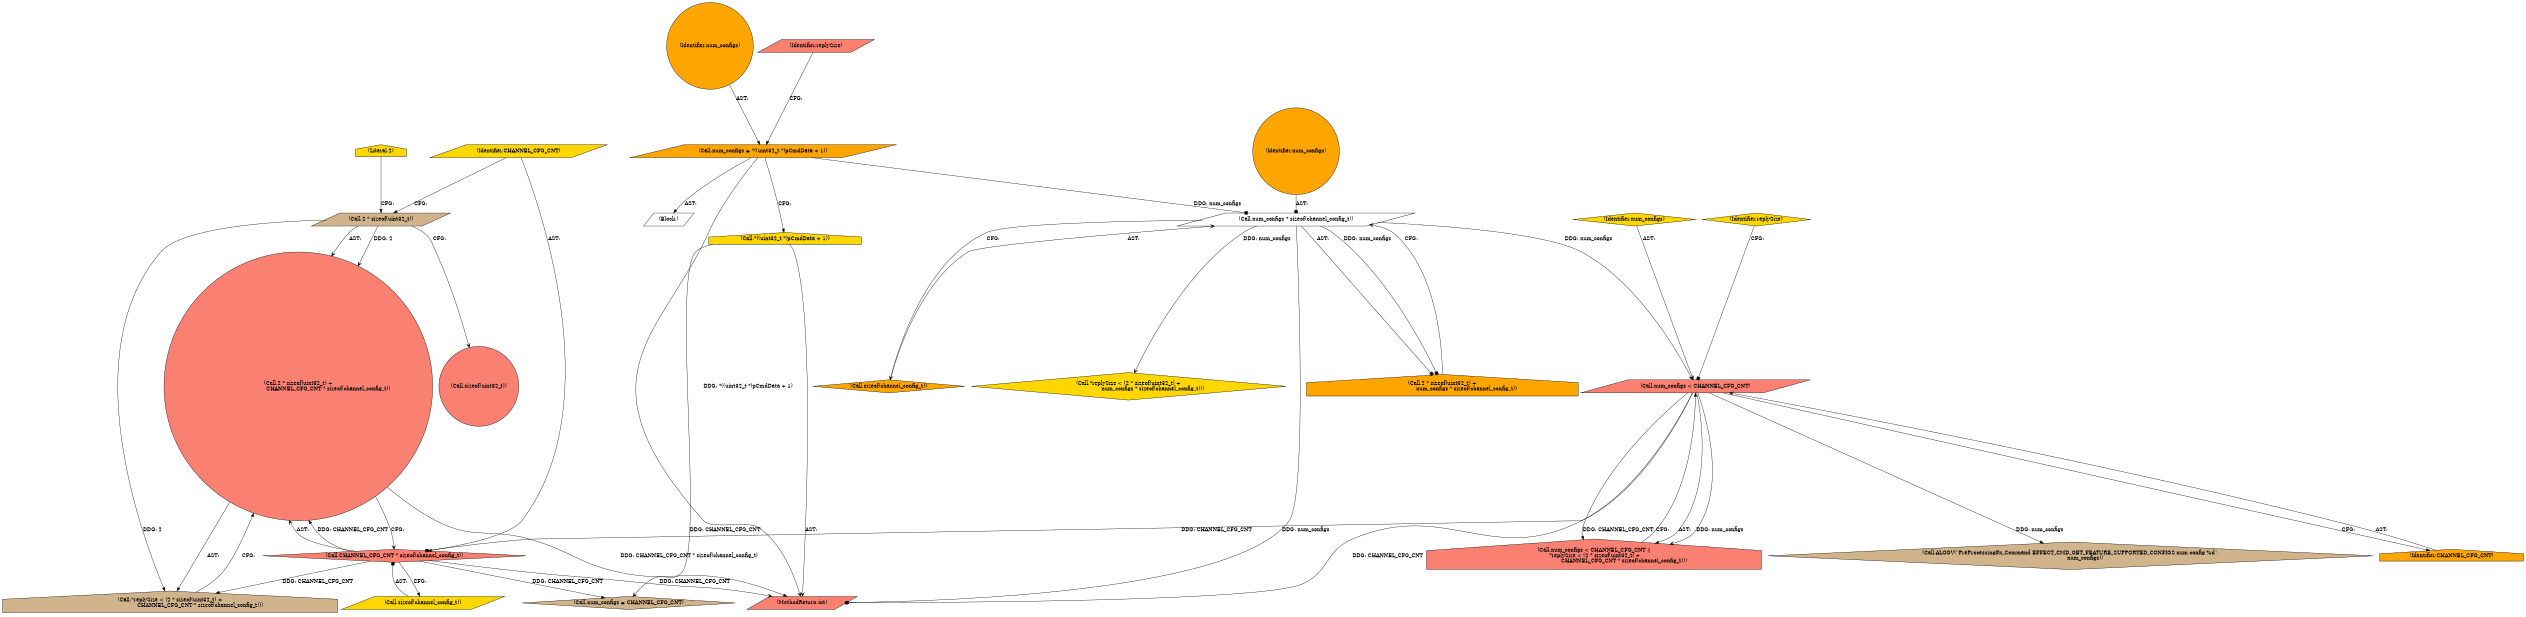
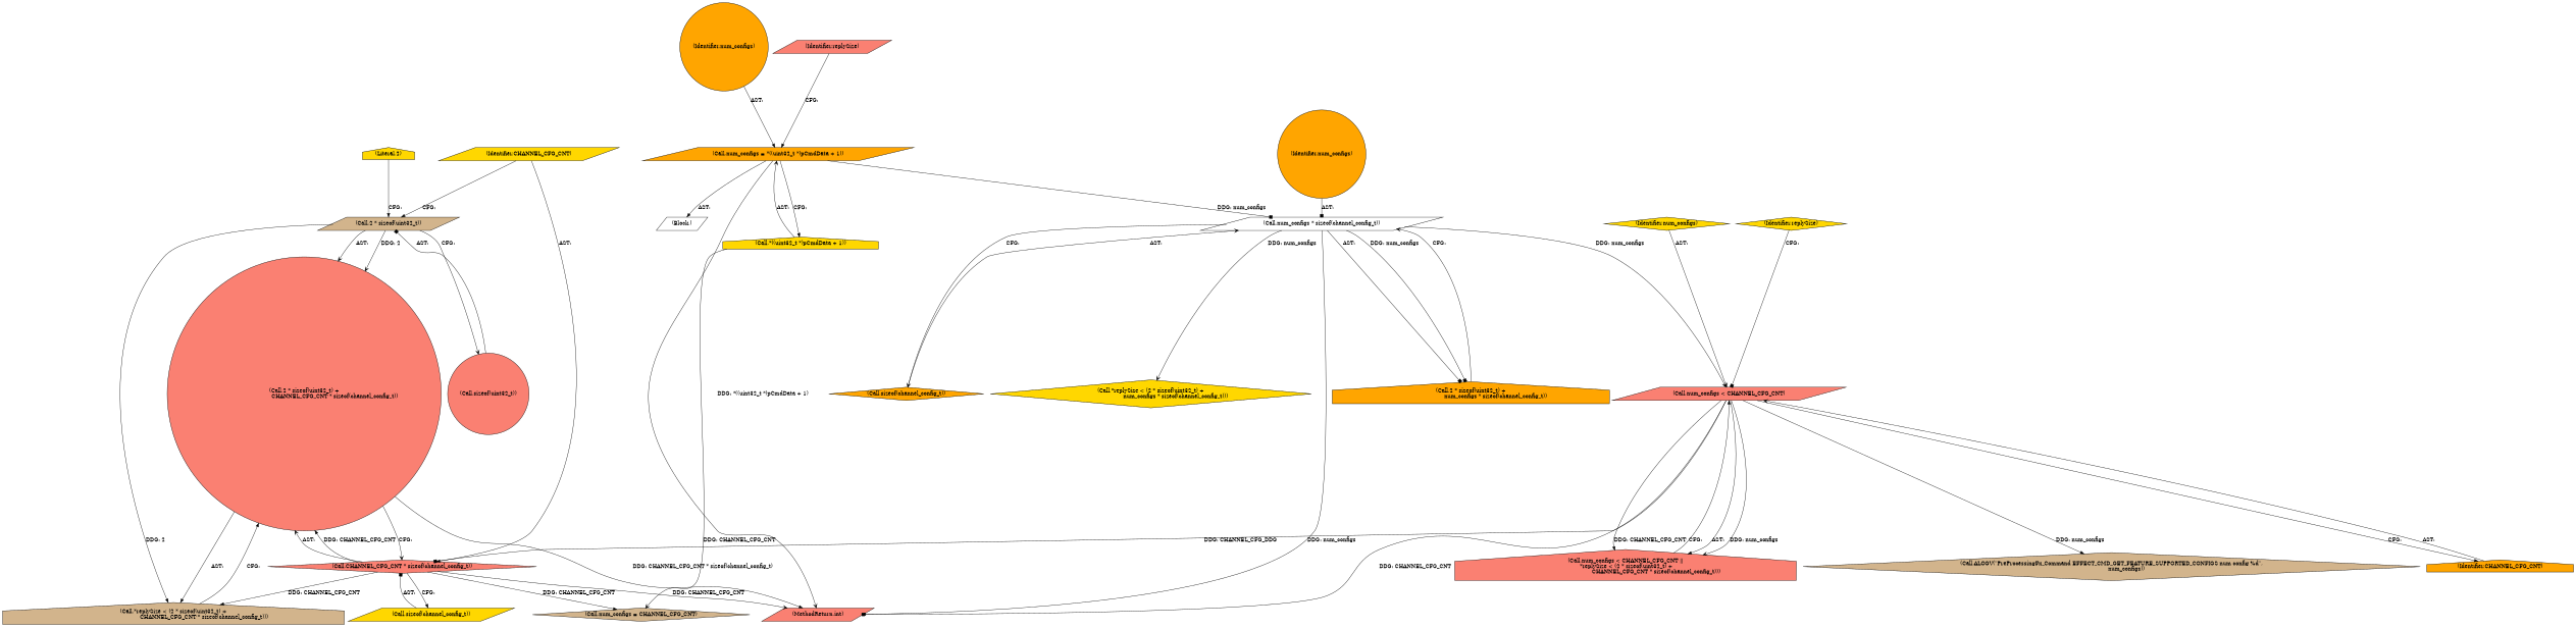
  digraph {
    node [fillcolor=salmon shape=parallelogram style=filled]
    edge [arrowhead=normal]
    n1 [label="(Call,2 * sizeof(uint32_t) +\n                                     CHANNEL_CFG_CNT * sizeof(channel_config_t))" shape=circle]
    n2 [label="(Call,CHANNEL_CFG_CNT * sizeof(channel_config_t))" shape=diamond]
    n3 [fillcolor=tan label="(Call,*replySize < (2 * sizeof(uint32_t) +\n                                     CHANNEL_CFG_CNT * sizeof(channel_config_t)))" shape=house]
    n4 [label="(MethodReturn,int)"]
    n5 [fillcolor=gold label="(Call,sizeof(channel_config_t))"]
    n6 [fillcolor=tan label="(Call,num_configs = CHANNEL_CFG_CNT)" shape=diamond]
    n7 [fillcolor=tan label="(Call,2 * sizeof(uint32_t))"]
    n8 [label="(Call,sizeof(uint32_t))" shape=circle]
    n9 [label="(Call,num_configs < CHANNEL_CFG_CNT)"]
    n10 [label="(Call,num_configs < CHANNEL_CFG_CNT ||\n *replySize < (2 * sizeof(uint32_t) +\n                                     CHANNEL_CFG_CNT * sizeof(channel_config_t)))" shape=house]
    n11 [fillcolor=tan label="(Call,ALOGV(\"PreProcessingFx_Command EFFECT_CMD_GET_FEATURE_SUPPORTED_CONFIGS num config %d\",\n                  num_configs))" shape=diamond]
    n12 [fillcolor=orange label="(Identifier,CHANNEL_CFG_CNT)" shape=house]
    n13 [fillcolor=white label="(Call,num_configs * sizeof(channel_config_t))"]
    n14 [fillcolor=orange label="(Call,2 * sizeof(uint32_t) +\n                              num_configs * sizeof(channel_config_t))" shape=house]
    n15 [fillcolor=orange label="(Call,sizeof(channel_config_t))" shape=diamond]
    n16 [fillcolor=gold label="(Call,*replySize < (2 * sizeof(uint32_t) +\n                              num_configs * sizeof(channel_config_t)))" shape=diamond]
    n17 [fillcolor=orange label="(Call,num_configs = *((uint32_t *)pCmdData + 1))"]
    n18 [fillcolor=gold label="(Call,*((uint32_t *)pCmdData + 1))" shape=house]
    n19 [fillcolor=white label="(Block,)"]
    n20 [fillcolor=orange label="(Identifier,num_configs)" shape=circle]
    n21 [label="(Identifier,replySize)"]
    n22 [fillcolor=gold label="(Literal,2)" shape=house]
    n23 [fillcolor=gold label="(Identifier,CHANNEL_CFG_CNT)"]
    n24 [fillcolor=gold label="(Identifier,num_configs)" shape=diamond]
    n25 [fillcolor=orange label="(Identifier,num_configs)" shape=circle]
    n26 [fillcolor=gold label="(Identifier,replySize)" shape=diamond]
    n1 -> n2 [arrowhead=vee label="CFG: "]
    n1 -> n3 [label="AST: "]
    n1 -> n4 [label="DDG: CHANNEL_CFG_CNT * sizeof(channel_config_t)"]
    n2 -> n1 [arrowhead=vee label="AST: "]
    n2 -> n1 [label="DDG: CHANNEL_CFG_CNT"]
    n2 -> n3 [label="DDG: CHANNEL_CFG_CNT"]
    n2 -> n4 [arrowhead=vee label="DDG: CHANNEL_CFG_CNT"]
    n2 -> n5 [label="CFG: "]
    n2 -> n6 [label="DDG: CHANNEL_CFG_CNT"]
    n3 -> n1 [label="CFG: "]
    n5 -> n2 [arrowhead=box label="AST: "]
    n7 -> n1 [arrowhead=vee label="AST: "]
    n7 -> n1 [arrowhead=vee label="DDG: 2"]
    n7 -> n3 [label="DDG: 2"]
    n7 -> n8 [arrowhead=vee label="CFG: "]
-   n9 -> n2 [arrowhead=box label="DDG: CHANNEL_CFG_CNT"]
+   n8 -> n7 [arrowhead=box label="AST: "]
+   n9 -> n2 [arrowhead=box label="DDG: CHANNEL_CFG_DDG"]
    n9 -> n4 [arrowhead=box label="DDG: CHANNEL_CFG_CNT"]
    n9 -> n10 [label="AST: "]
    n9 -> n10 [arrowhead=vee label="DDG: num_configs"]
    n9 -> n10 [label="DDG: CHANNEL_CFG_CNT"]
    n9 -> n11 [label="DDG: num_configs"]
    n9 -> n12 [label="CFG: "]
    n10 -> n9 [label="CFG: "]
    n12 -> n9 [arrowhead=vee label="AST: "]
    n13 -> n4 [label="DDG: num_configs"]
    n13 -> n9 [arrowhead=vee label="DDG: num_configs"]
    n13 -> n14 [arrowhead=box label="AST: "]
    n13 -> n14 [arrowhead=box label="DDG: num_configs"]
    n13 -> n15 [arrowhead=vee label="CFG: "]
    n13 -> n16 [arrowhead=vee label="DDG: num_configs"]
    n14 -> n13 [arrowhead=vee label="CFG: "]
    n15 -> n13 [arrowhead=vee label="AST: "]
    n17 -> n4 [arrowhead=vee label="DDG: *((uint32_t *)pCmdData + 1)"]
    n17 -> n13 [arrowhead=box label="DDG: num_configs"]
    n17 -> n18 [label="CFG: "]
    n17 -> n19 [label="AST: "]
    n18 -> n6 [arrowhead=vee label="DDG: CHANNEL_CFG_CNT"]
-   n18 -> n4 [arrowhead=vee label="AST: "]
+   n18 -> n17 [arrowhead=vee label="AST: "]
    n20 -> n17 [label="AST: "]
    n21 -> n17 [label="CFG: "]
    n22 -> n7 [label="CFG: "]
    n23 -> n2 [label="AST: "]
    n23 -> n7 [label="CFG: "]
    n24 -> n9 [arrowhead=vee label="AST: "]
    n25 -> n13 [arrowhead=box label="AST: "]
    n26 -> n9 [arrowhead=box label="CFG: "]
  }
